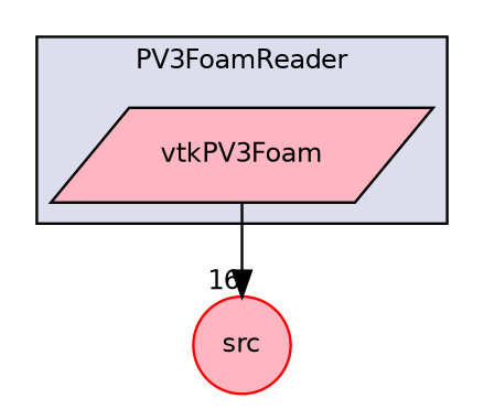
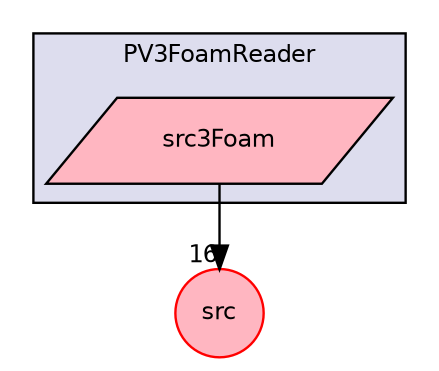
  digraph {
    compound=true
    node [fillcolor=lightpink fontname=Helvetica fontsize=10 style=filled]
-   n1 [label=vtkPV3Foam pencolor=black shape=parallelogram]
+   n1 [label=src3Foam pencolor=black shape=parallelogram]
    n2 [color=red label=src shape=circle]
    subgraph cluster_1 {
      bgcolor="#ddddee"
      fontname=Helvetica
      fontsize=10
      label=PV3FoamReader
      pencolor=black
      n1
    }
    n1 -> n2 [headlabel=16 labeldistance=1.5 labelfontname=Helvetica labelfontsize=10]
  }
